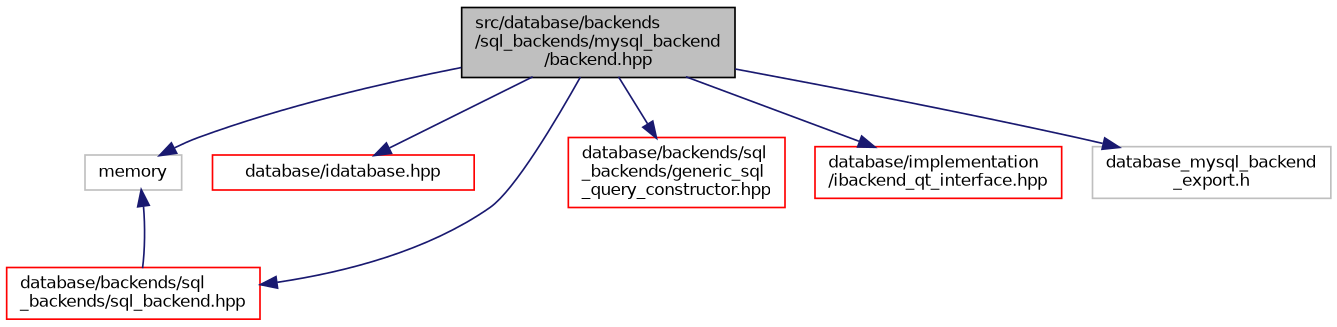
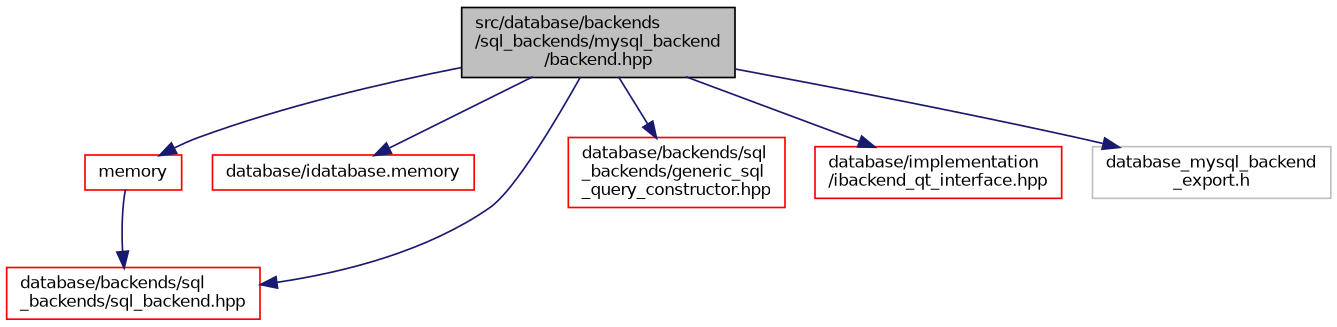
  digraph {
    node [color=red fillcolor=white fontname=Helvetica fontsize=10 shape=record style=filled]
    edge [color=midnightblue fontname=Helvetica fontsize=10 labelfontname=Helvetica labelfontsize=10 style=solid]
    n1 [color=black fillcolor=grey75 fontcolor=black height=0.2 label="src/database/backends\l/sql_backends/mysql_backend\l/backend.hpp" width=0.4]
-   n2 [color=grey75 height=0.2 label=memory width=0.4]
-   n3 [height=0.2 label="database/idatabase.hpp" width=0.4]
+   n2 [height=0.2 label=memory width=0.4]
+   n3 [height=0.2 label="database/idatabase.memory" width=0.4]
    n4 [height=0.2 label="database/backends/sql\l_backends/sql_backend.hpp" width=0.4]
    n5 [height=0.2 label="database/backends/sql\l_backends/generic_sql\l_query_constructor.hpp" width=0.4]
    n6 [height=0.2 label="database/implementation\l/ibackend_qt_interface.hpp" width=0.4]
    n7 [color=grey75 height=0.2 label="database_mysql_backend\l_export.h" width=0.4]
    n1 -> n2
    n1 -> n3
    n1 -> n4
    n1 -> n5
    n1 -> n6
    n1 -> n7
-   n4 -> n2
+   n2 -> n4
  }
